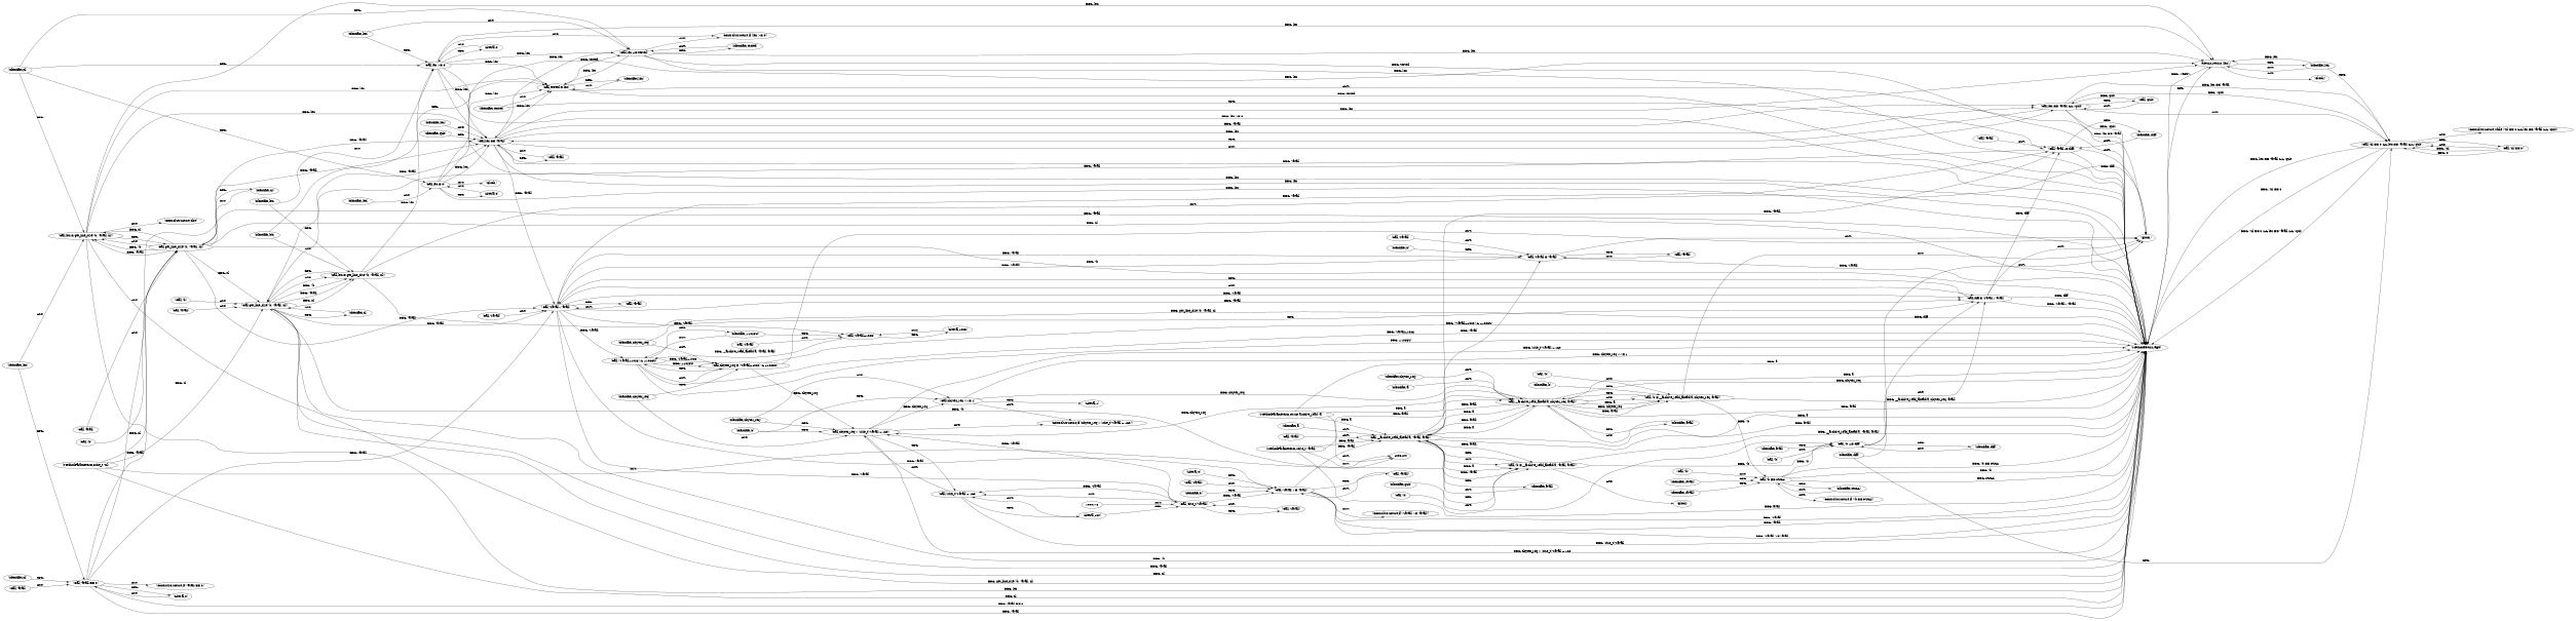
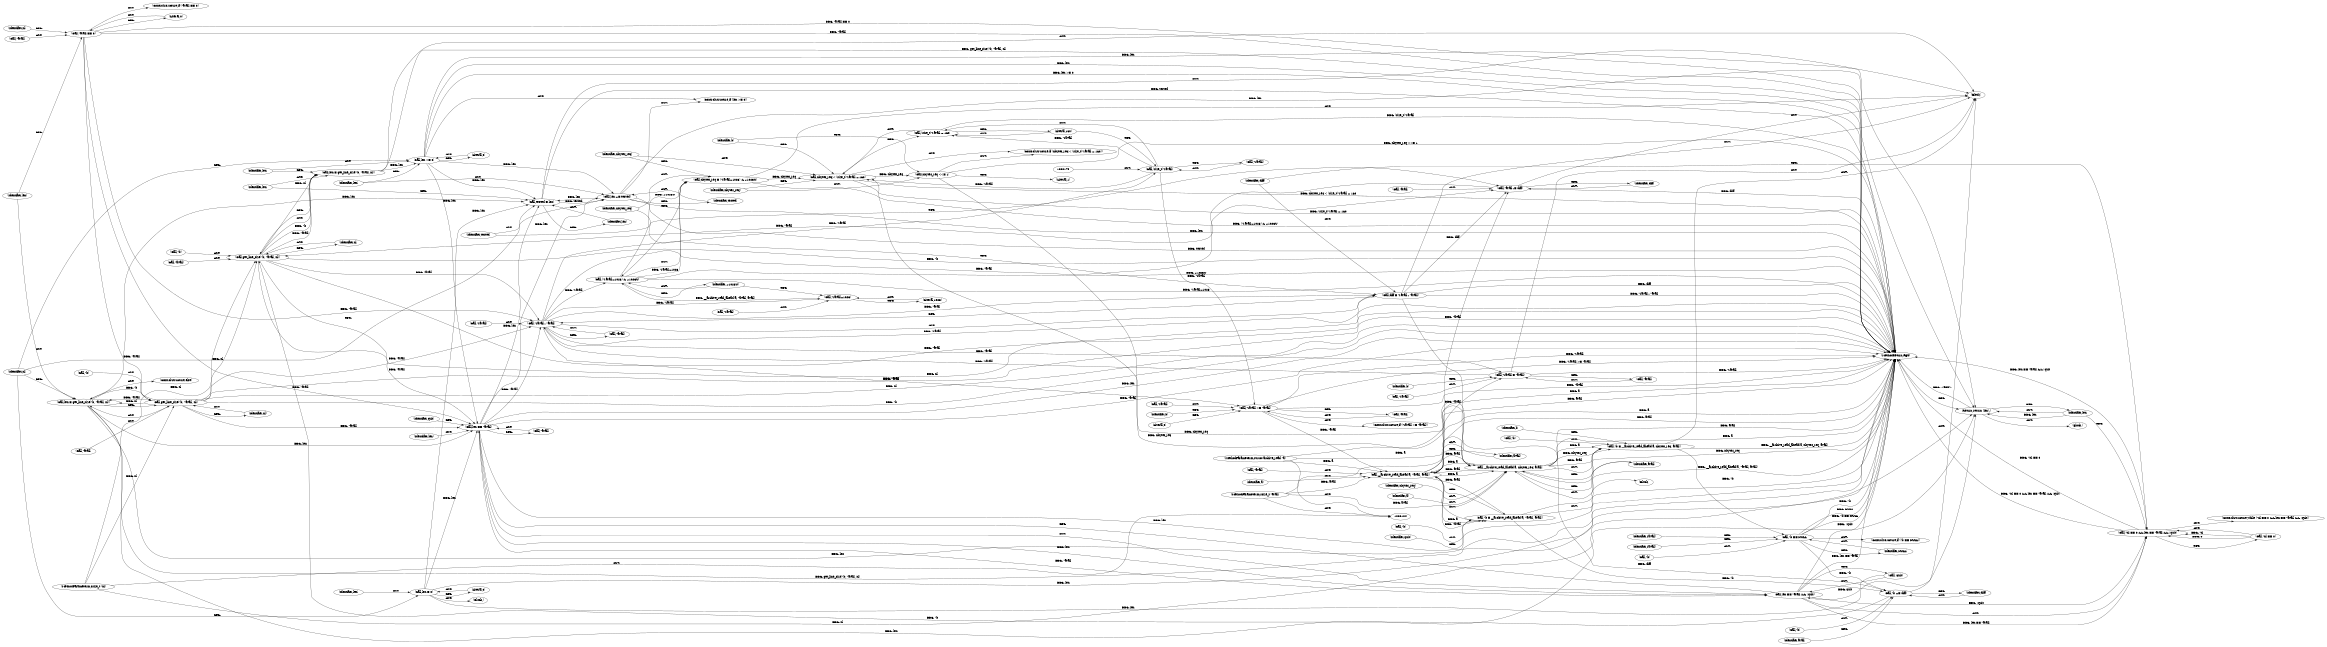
  digraph {
    rankdir=LR
    n1 [label="(Call,get_line_size(*b, *avail, nl))"]
    n2 [label="(Call,*ravail - *avail)"]
    n3 [label="(Call,len == *avail)"]
    n4 [label="(Call,len = get_line_size(*b, *avail, nl))"]
    n5 [label="(MethodReturn,RET)"]
    n6 [label="(Identifier,nl)"]
    n7 [label="(Call,diff = *ravail - *avail)"]
    n8 [label="(Call,*avail -= diff)"]
    n9 [label="(Call,*ravail = *avail)"]
    n10 [label="(Call,(*ravail+1023) & ~1023U)"]
    n11 [label="(Call,(size_t)*ravail)"]
    n12 [label="(Call,*ravail >= *avail)"]
    n13 [label="(Call,*ravail+1023)"]
    n14 [label="(Call,*avail)"]
    n15 [label="(Call,tested = len)"]
    n16 [label="(Call,len == *avail && !quit)"]
    n17 [label="(Return,return (len);)"]
    n18 [label="(Call,*avail)"]
    n19 [label="(Block,)"]
    n20 [label="(Call,len >= 0)"]
    n21 [label="(Call,*b += diff)"]
    n22 [label="(Identifier,diff)"]
    n23 [label="(Identifier,diff)"]
    n24 [label="(Call,*avail)"]
    n25 [label="(Call,nbytes_req = (*ravail+1023) & ~1023U)"]
    n26 [label="(Identifier,~1023U)"]
    n27 [label="(Call,nbytes_req < (size_t)*ravail + 160)"]
    n28 [label="(Call,(size_t)*ravail + 160)"]
    n29 [label="(Call,*ravail)"]
    n30 [label="(Call,__archive_read_ahead(a, *avail, avail))"]
    n31 [label="(ControlStructure,if (*ravail >= *avail))"]
    n32 [label="(Call,*avail)"]
    n33 [label="(Literal,1023)"]
    n34 [label="(Call,__archive_read_ahead(a, nbytes_req, avail))"]
    n35 [label="(Call,*b = __archive_read_ahead(a, *avail, avail))"]
    n36 [label="(Identifier,avail)"]
    n37 [label="(Call,*b = __archive_read_ahead(a, nbytes_req, avail))"]
    n38 [label="(Identifier,avail)"]
    n39 [label="(Block,)"]
    n40 [label="(Call,*b == NULL)"]
    n41 [label="(MethodParameterIn,struct archive_read *a)"]
    1000104
    n43 [label="(Call,nbytes_req <<= 1)"]
    n44 [label="(ControlStructure,if (nbytes_req < (size_t)*ravail + 160))"]
    n45 [label="(Literal,1)"]
    n46 [label="(Literal,160)"]
    n47 [label="(MethodParameterIn,ssize_t *avail)"]
    n48 [label="(Call,get_line_size(*b, *avail, nl))"]
    n49 [label="(Call,len = get_line_size(*b, *avail, nl))"]
    n50 [label="(Identifier,nl)"]
    n51 [label="(ControlStructure,else)"]
    n52 [label="(Call,*avail == 0)"]
    n53 [label="(ControlStructure,if (*avail == 0))"]
    n54 [label="(Literal,0)"]
    n55 [label="(MethodParameterIn,ssize_t *nl)"]
    n56 [label="(Call,len += tested)"]
    n57 [label="(Identifier,len)"]
    n58 [label="(Call,*nl == 0 && len == *avail && !quit)"]
    n59 [label="(Call,!quit)"]
    n60 [label="(Identifier,len)"]
    n61 [label="(Block,)"]
    n62 [label="(ControlStructure,if (len >= 0))"]
    n63 [label="(Literal,0)"]
    n64 [label="(Identifier,tested)"]
    n65 [label="(Call,len = 0)"]
    n66 [label="(Block,)"]
    n67 [label="(Literal,0)"]
    n68 [label="(Identifier,NULL)"]
    n69 [label="(ControlStructure,if (*b == NULL))"]
    n70 [label="(ControlStructure,while (*nl == 0 && len == *avail && !quit))"]
    n71 [label="(Call,*nl == 0)"]
    n72 [label="(Identifier,b)"]
    n73 [label="(Call,*b)"]
    n74 [label="(Call,*ravail)"]
    n75 [label="(Call,*avail)"]
    n76 [label="(Identifier,nl)"]
    n77 [label="(Call,*avail)"]
    n78 [label="(Call,*avail)"]
    n79 [label="(Identifier,quit)"]
    n80 [label="(Identifier,nbytes_req)"]
    n81 [label="(Call,*b)"]
    n82 [label="(Call,*ravail)"]
    n83 [label="(Identifier,len)"]
    n84 [label="(Identifier,quit)"]
    n85 [label="(Call,*b)"]
    n86 [label="(Identifier,avail)"]
    n87 [label="(Call,*ravail)"]
    n88 [label="(Identifier,b)"]
    n89 [label="(Identifier,b)"]
    n90 [label="(Literal,0)"]
    n91 [label="(Identifier,diff)"]
    n92 [label="(Identifier,nbytes_req)"]
    n93 [label="(Identifier,len)"]
    n94 [label="(Identifier,tested)"]
    n95 [label="(Identifier,len)"]
    n96 [label="(Identifier,len)"]
    n97 [label="(Identifier,nl)"]
    n98 [label="(Identifier,ravail)"]
    n99 [label="(Identifier,len)"]
    n100 [label="(Call,*b)"]
    n101 [label="(Call,*b)"]
    n102 [label="(Identifier,a)"]
    n103 [label="(Identifier,b)"]
    n104 [label="(Identifier,nbytes_req)"]
    n105 [label="(Call,*avail)"]
    n106 [label="(Identifier,ravail)"]
    n107 [label="(Identifier,nbytes_req)"]
    n108 [label="(Identifier,len)"]
    n109 [label="(Call,*b)"]
    n110 [label="(Identifier,a)"]
    n111 [label="(Call,*ravail)"]
    n112 [label="(Call,*avail)"]
    1000175
    n1 -> n2 [label="DDG: *avail"]
    n1 -> n3 [label="DDG: *avail"]
    n1 -> n4 [label="AST: "]
    n1 -> n4 [label="DDG: *b"]
    n1 -> n4 [label="DDG: *avail"]
    n1 -> n4 [label="DDG: nl"]
    n1 -> n5 [label="DDG: nl"]
    n1 -> n5 [label="DDG: *b"]
    n1 -> n5 [label="DDG: *avail"]
    n1 -> n6 [label="CFG: "]
    n2 -> n7 [label="AST: "]
    n2 -> n7 [label="DDG: *ravail"]
    n2 -> n7 [label="DDG: *avail"]
    n2 -> n8 [label="DDG: *avail"]
    n2 -> n9 [label="DDG: *avail"]
    n2 -> n10 [label="DDG: *ravail"]
    n2 -> n11 [label="DDG: *ravail"]
    n2 -> n12 [label="DDG: *avail"]
    n2 -> n13 [label="DDG: *ravail"]
    n2 -> n14 [label="CFG: "]
    n3 -> n2 [label="DDG: *avail"]
    n3 -> n5 [label="DDG: len"]
    n3 -> n5 [label="DDG: *avail"]
    n3 -> n15 [label="DDG: len"]
    n3 -> n16 [label="AST: "]
    n3 -> n16 [label="DDG: len"]
    n3 -> n16 [label="DDG: *avail"]
    n3 -> n17 [label="DDG: len"]
    n3 -> n18 [label="CFG: "]
    n4 -> n1 [label="CFG: "]
    n4 -> n5 [label="DDG: get_line_size(*b, *avail, nl)"]
    n4 -> n19 [label="AST: "]
    n4 -> n20 [label="DDG: len"]
    n5 -> n17 [label="CFG: "]
    n6 -> n1 [label="AST: "]
    n7 -> n2 [label="CFG: "]
    n7 -> n5 [label="DDG: *ravail - *avail"]
    n7 -> n5 [label="DDG: diff"]
    n7 -> n8 [label="DDG: diff"]
    n7 -> n19 [label="AST: "]
-   n21 -> n7 [label="DDG: diff"]
+   n7 -> n21 [label="DDG: diff"]
    n8 -> n1 [label="DDG: *avail"]
    n8 -> n5 [label="DDG: diff"]
    n8 -> n19 [label="AST: "]
    n8 -> n23 [label="CFG: "]
    n9 -> n2 [label="DDG: *ravail"]
    n9 -> n5 [label="DDG: *ravail"]
    n9 -> n19 [label="AST: "]
    n9 -> n24 [label="CFG: "]
    n10 -> n5 [label="DDG: ~1023U"]
    n10 -> n5 [label="DDG: *ravail+1023"]
    n10 -> n25 [label="AST: "]
    n10 -> n25 [label="DDG: *ravail+1023"]
    n10 -> n25 [label="DDG: ~1023U"]
    n10 -> n26 [label="CFG: "]
    n11 -> n12 [label="DDG: *ravail"]
    n11 -> n27 [label="DDG: *ravail"]
    n11 -> n28 [label="AST: "]
    n11 -> n28 [label="DDG: *ravail"]
    n11 -> n29 [label="CFG: "]
    n12 -> n5 [label="DDG: *ravail"]
    n12 -> n5 [label="DDG: *avail"]
    n12 -> n5 [label="DDG: *ravail >= *avail"]
    n12 -> n30 [label="DDG: *avail"]
    n12 -> n31 [label="AST: "]
    n12 -> n32 [label="CFG: "]
    n13 -> n10 [label="DDG: __archive_read_ahead(a, *avail, avail)"]
    n13 -> n33 [label="CFG: "]
    n14 -> n2 [label="AST: "]
    n15 -> n5 [label="DDG: tested"]
    n15 -> n19 [label="AST: "]
    n15 -> n56 [label="DDG: tested"]
    n15 -> n57 [label="CFG: "]
    n16 -> n3 [label="CFG: "]
    n16 -> n5 [label="DDG: !quit"]
    n16 -> n5 [label="DDG: len == *avail"]
    n16 -> n58 [label="AST: "]
    n16 -> n58 [label="DDG: len == *avail"]
    n16 -> n58 [label="DDG: !quit"]
    n16 -> n59 [label="CFG: "]
    n17 -> n5 [label="DDG: <RET>"]
    n17 -> n60 [label="CFG: "]
    n17 -> n61 [label="AST: "]
    n18 -> n3 [label="AST: "]
    n20 -> n3 [label="DDG: len"]
    n20 -> n5 [label="DDG: len >= 0"]
    n20 -> n5 [label="DDG: len"]
    n20 -> n15 [label="DDG: len"]
    n20 -> n17 [label="DDG: len"]
    n20 -> n56 [label="DDG: len"]
    n20 -> n62 [label="AST: "]
    n20 -> n63 [label="CFG: "]
    n21 -> n1 [label="DDG: *b"]
    n21 -> n19 [label="AST: "]
    n21 -> n22 [label="CFG: "]
    n22 -> n21 [label="AST: "]
    n23 -> n8 [label="AST: "]
    n24 -> n9 [label="AST: "]
    n25 -> n5 [label="DDG: (*ravail+1023) & ~1023U"]
    n25 -> n10 [label="CFG: "]
    n25 -> n19 [label="AST: "]
    n25 -> n27 [label="DDG: nbytes_req"]
    n26 -> n10 [label="AST: "]
    n26 -> n13 [label="CFG: "]
    n27 -> n5 [label="DDG: (size_t)*ravail + 160"]
    n27 -> n5 [label="DDG: nbytes_req < (size_t)*ravail + 160"]
    n27 -> n28 [label="CFG: "]
    n27 -> n43 [label="DDG: nbytes_req"]
    n27 -> n44 [label="AST: "]
    n28 -> n5 [label="DDG: (size_t)*ravail"]
    n28 -> n27 [label="AST: "]
    n28 -> n46 [label="CFG: "]
    n29 -> n11 [label="AST: "]
    n30 -> n5 [label="DDG: avail"]
    n30 -> n5 [label="DDG: a"]
    n30 -> n8 [label="DDG: *avail"]
    n30 -> n9 [label="DDG: *avail"]
    n30 -> n34 [label="DDG: a"]
    n30 -> n34 [label="DDG: avail"]
    n30 -> n35 [label="AST: "]
    n30 -> n35 [label="DDG: a"]
    n30 -> n35 [label="DDG: *avail"]
    n30 -> n35 [label="DDG: avail"]
    n30 -> n36 [label="CFG: "]
    n32 -> n12 [label="AST: "]
    n33 -> n13 [label="AST: "]
    n34 -> n5 [label="DDG: nbytes_req"]
    n34 -> n5 [label="DDG: avail"]
    n34 -> n5 [label="DDG: a"]
    n34 -> n27 [label="DDG: nbytes_req"]
    n34 -> n30 [label="DDG: a"]
    n34 -> n30 [label="DDG: avail"]
    n34 -> n37 [label="AST: "]
    n34 -> n37 [label="DDG: a"]
    n34 -> n37 [label="DDG: nbytes_req"]
    n34 -> n37 [label="DDG: avail"]
    n34 -> n38 [label="CFG: "]
    n35 -> n5 [label="DDG: __archive_read_ahead(a, *avail, avail)"]
    n35 -> n21 [label="DDG: *b"]
    n35 -> n30 [label="CFG: "]
    n35 -> n39 [label="AST: "]
    n36 -> n30 [label="AST: "]
    n37 -> n5 [label="DDG: __archive_read_ahead(a, nbytes_req, avail)"]
    n37 -> n19 [label="AST: "]
    n37 -> n34 [label="CFG: "]
    n37 -> n40 [label="DDG: *b"]
    n38 -> n34 [label="AST: "]
    n40 -> n5 [label="DDG: *b == NULL"]
    n40 -> n5 [label="DDG: *b"]
    n40 -> n5 [label="DDG: NULL"]
    n40 -> n21 [label="DDG: *b"]
    n40 -> n68 [label="CFG: "]
    n40 -> n69 [label="AST: "]
    n41 -> n5 [label="DDG: a"]
    n41 -> n30 [label="DDG: a"]
    n41 -> n34 [label="DDG: a"]
    n41 -> 1000104 [label="AST: "]
    n43 -> n5 [label="DDG: nbytes_req <<= 1"]
    n43 -> n34 [label="DDG: nbytes_req"]
    n43 -> n44 [label="AST: "]
    n43 -> n45 [label="CFG: "]
    n46 -> n11 [label="CFG: "]
    n46 -> n28 [label="AST: "]
    n47 -> n5 [label="DDG: avail"]
    n47 -> n30 [label="DDG: avail"]
    n47 -> n34 [label="DDG: avail"]
    n47 -> 1000104 [label="AST: "]
    n48 -> n1 [label="DDG: nl"]
    n48 -> n2 [label="DDG: *avail"]
    n48 -> n3 [label="DDG: *avail"]
    n48 -> n5 [label="DDG: *b"]
    n48 -> n5 [label="DDG: *avail"]
    n48 -> n5 [label="DDG: nl"]
    n48 -> n49 [label="AST: "]
    n48 -> n49 [label="DDG: *b"]
    n48 -> n49 [label="DDG: *avail"]
    n48 -> n49 [label="DDG: nl"]
    n48 -> n50 [label="CFG: "]
    n49 -> n3 [label="DDG: len"]
    n49 -> n5 [label="DDG: len"]
    n49 -> n5 [label="DDG: get_line_size(*b, *avail, nl)"]
    n49 -> n15 [label="DDG: len"]
    n49 -> n17 [label="DDG: len"]
    n49 -> n48 [label="CFG: "]
    n49 -> n51 [label="AST: "]
    n50 -> n48 [label="AST: "]
    n52 -> n2 [label="DDG: *avail"]
    n52 -> n3 [label="DDG: *avail"]
    n52 -> n5 [label="DDG: *avail"]
    n52 -> n5 [label="DDG: *avail == 0"]
    n52 -> n48 [label="DDG: *avail"]
    n52 -> n53 [label="AST: "]
    n52 -> n54 [label="CFG: "]
    n54 -> n52 [label="AST: "]
    n55 -> n1 [label="DDG: nl"]
    n55 -> n5 [label="DDG: nl"]
    n55 -> 1000104 [label="AST: "]
    n55 -> n48 [label="DDG: nl"]
-   n56 -> n3 [label="DDG: len"]
+   n3 -> n56 [label="DDG: len"]
    n56 -> n5 [label="DDG: tested"]
    n56 -> n5 [label="DDG: len"]
    n56 -> n15 [label="DDG: len"]
    n56 -> n17 [label="DDG: len"]
    n56 -> n62 [label="AST: "]
    n56 -> n64 [label="CFG: "]
    n57 -> n15 [label="AST: "]
    n58 -> n5 [label="DDG: *nl == 0"]
    n58 -> n5 [label="DDG: *nl == 0 && len == *avail && !quit"]
    n58 -> n5 [label="DDG: len == *avail && !quit"]
    n58 -> n70 [label="AST: "]
    n58 -> n71 [label="CFG: "]
    n59 -> n16 [label="AST: "]
    n59 -> n16 [label="DDG: quit"]
    n60 -> n17 [label="AST: "]
    n60 -> n17 [label="DDG: len"]
    n60 -> n58 [label="CFG: "]
    n63 -> n20 [label="AST: "]
    n64 -> n56 [label="AST: "]
    n65 -> n3 [label="DDG: len"]
    n65 -> n5 [label="DDG: len"]
    n65 -> n15 [label="DDG: len"]
    n65 -> n17 [label="DDG: len"]
    n65 -> n66 [label="AST: "]
    n65 -> n67 [label="CFG: "]
    n67 -> n65 [label="AST: "]
    n68 -> n40 [label="AST: "]
    n71 -> n58 [label="AST: "]
    n71 -> n58 [label="DDG: *nl"]
    n71 -> n58 [label="DDG: 0"]
    n72 -> n9 [label="CFG: "]
    n73 -> n48 [label="AST: "]
    n74 -> n13 [label="AST: "]
    n75 -> n1 [label="AST: "]
    n76 -> n52 [label="CFG: "]
    n77 -> n30 [label="AST: "]
    n78 -> n52 [label="AST: "]
    n79 -> n3 [label="CFG: "]
    n80 -> n7 [label="CFG: "]
    n80 -> n25 [label="AST: "]
    n81 -> n35 [label="AST: "]
    n82 -> n9 [label="AST: "]
    n83 -> n65 [label="AST: "]
    n84 -> n35 [label="CFG: "]
    n85 -> n40 [label="AST: "]
    n86 -> n21 [label="CFG: "]
    n87 -> n2 [label="AST: "]
    n88 -> n37 [label="CFG: "]
    n89 -> n12 [label="CFG: "]
    n90 -> n12 [label="CFG: "]
    n91 -> n7 [label="AST: "]
    n91 -> n58 [label="CFG: "]
    n92 -> n27 [label="CFG: "]
    n92 -> n43 [label="AST: "]
    n93 -> n3 [label="AST: "]
    n94 -> n8 [label="CFG: "]
    n94 -> n15 [label="AST: "]
    n95 -> n4 [label="CFG: "]
    n95 -> n20 [label="AST: "]
    n96 -> n20 [label="CFG: "]
    n96 -> n56 [label="AST: "]
    n97 -> n20 [label="CFG: "]
    n97 -> n49 [label="CFG: "]
    n97 -> n56 [label="CFG: "]
    n97 -> n65 [label="CFG: "]
    n98 -> n40 [label="CFG: "]
    n99 -> n4 [label="AST: "]
    n99 -> n15 [label="CFG: "]
    n100 -> n37 [label="AST: "]
    n101 -> n1 [label="AST: "]
    n102 -> n34 [label="AST: "]
    n103 -> n27 [label="CFG: "]
    n103 -> n43 [label="CFG: "]
    n104 -> n25 [label="CFG: "]
    n104 -> n27 [label="AST: "]
    n105 -> n8 [label="AST: "]
    n106 -> n40 [label="CFG: "]
    n107 -> n34 [label="AST: "]
    n108 -> n49 [label="AST: "]
    n108 -> n52 [label="CFG: "]
    n109 -> n21 [label="AST: "]
    n110 -> n30 [label="AST: "]
    n111 -> n12 [label="AST: "]
    n112 -> n48 [label="AST: "]
    1000175 -> n11 [label="AST: "]
  }
